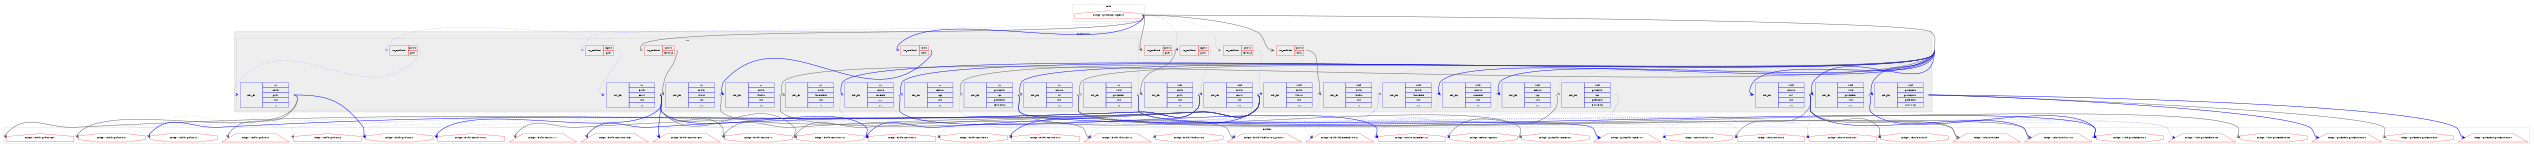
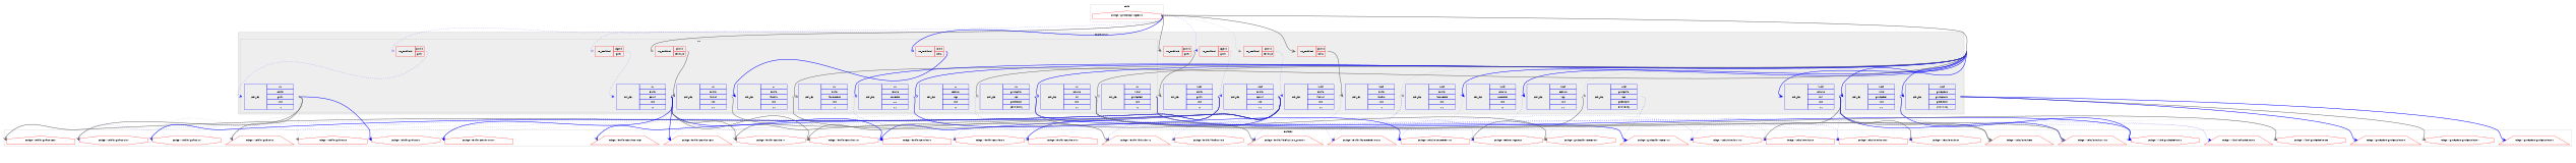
  digraph {
    compound=true
    concentrate=true
    fontname="Patrick Hand"
    fontsize=10
    newrank=true
    rankdir=TB
    ranksep=1.5
    node [color=red fontname="Patrick Hand" fontsize=10 shape=none]
    edge [arrowhead=vee color=blue fontname="Patrick Hand" headport=w style=bold tailport=e weight=100]
    n1 [label="portage://gnustep-apps/sogo-5.2.0" shape=house width=4]
    n2 [color=blue label=<<TABLE BORDER="0" CELLBORDER="1" CELLSPACING="0" CELLPADDING="4" WIDTH="220"><TR><TD ROWSPAN="6" CELLPADDING="30">pack_dep</TD></TR><TR><TD WIDTH="110">install</TD></TR><TR><TD>dev-libs</TD></TR><TR><TD>openssl</TD></TR><TR><TD>none</TD></TR><TR><TD>[,,]</TD></TR></TABLE>>]
    n3 [label=<<TABLE BORDER="0" CELLBORDER="1" CELLSPACING="0" CELLPADDING="4"><TR><TD ROWSPAN="3" CELLPADDING="10">use_conditional</TD></TR><TR><TD>negative</TD></TR><TR><TD>gnutls</TD></TR></TABLE>>]
    n4 [color=blue label=<<TABLE BORDER="0" CELLBORDER="1" CELLSPACING="0" CELLPADDING="4" WIDTH="220"><TR><TD ROWSPAN="6" CELLPADDING="30">pack_dep</TD></TR><TR><TD WIDTH="110">install</TD></TR><TR><TD>dev-libs</TD></TR><TR><TD>libwbxml</TD></TR><TR><TD>none</TD></TR><TR><TD>[,,]</TD></TR></TABLE>>]
    n5 [label=<<TABLE BORDER="0" CELLBORDER="1" CELLSPACING="0" CELLPADDING="4"><TR><TD ROWSPAN="3" CELLPADDING="10">use_conditional</TD></TR><TR><TD>positive</TD></TR><TR><TD>activesync</TD></TR></TABLE>>]
    n6 [color=blue label=<<TABLE BORDER="0" CELLBORDER="1" CELLSPACING="0" CELLPADDING="4" WIDTH="220"><TR><TD ROWSPAN="6" CELLPADDING="30">pack_dep</TD></TR><TR><TD WIDTH="110">install</TD></TR><TR><TD>net-libs</TD></TR><TR><TD>gnutls</TD></TR><TR><TD>none</TD></TR><TR><TD>[,,]</TD></TR></TABLE>>]
    n7 [label=<<TABLE BORDER="0" CELLBORDER="1" CELLSPACING="0" CELLPADDING="4"><TR><TD ROWSPAN="3" CELLPADDING="10">use_conditional</TD></TR><TR><TD>positive</TD></TR><TR><TD>gnutls</TD></TR></TABLE>>]
    n8 [color=blue label=<<TABLE BORDER="0" CELLBORDER="1" CELLSPACING="0" CELLPADDING="4" WIDTH="220"><TR><TD ROWSPAN="6" CELLPADDING="30">pack_dep</TD></TR><TR><TD WIDTH="110">install</TD></TR><TR><TD>dev-libs</TD></TR><TR><TD>libsodium</TD></TR><TR><TD>none</TD></TR><TR><TD>[,,]</TD></TR></TABLE>>]
    n9 [label=<<TABLE BORDER="0" CELLBORDER="1" CELLSPACING="0" CELLPADDING="4"><TR><TD ROWSPAN="3" CELLPADDING="10">use_conditional</TD></TR><TR><TD>positive</TD></TR><TR><TD>sodium</TD></TR></TABLE>>]
    n10 [color=blue label=<<TABLE BORDER="0" CELLBORDER="1" CELLSPACING="0" CELLPADDING="4" WIDTH="220"><TR><TD ROWSPAN="6" CELLPADDING="30">pack_dep</TD></TR><TR><TD WIDTH="110">install</TD></TR><TR><TD>acct-user</TD></TR><TR><TD>sogo</TD></TR><TR><TD>none</TD></TR><TR><TD>[,,]</TD></TR></TABLE>>]
    n11 [color=blue label=<<TABLE BORDER="0" CELLBORDER="1" CELLSPACING="0" CELLPADDING="4" WIDTH="220"><TR><TD ROWSPAN="6" CELLPADDING="30">pack_dep</TD></TR><TR><TD WIDTH="110">install</TD></TR><TR><TD>dev-libs</TD></TR><TR><TD>libmemcached</TD></TR><TR><TD>none</TD></TR><TR><TD>[,,]</TD></TR></TABLE>>]
    n12 [color=blue label=<<TABLE BORDER="0" CELLBORDER="1" CELLSPACING="0" CELLPADDING="4" WIDTH="220"><TR><TD ROWSPAN="6" CELLPADDING="30">pack_dep</TD></TR><TR><TD WIDTH="110">install</TD></TR><TR><TD>gnustep-base</TD></TR><TR><TD>gnustep-make</TD></TR><TR><TD>greaterequal</TD></TR><TR><TD>[2.6.3,,,2.6.3]</TD></TR></TABLE>>]
    n13 [color=blue label=<<TABLE BORDER="0" CELLBORDER="1" CELLSPACING="0" CELLPADDING="4" WIDTH="220"><TR><TD ROWSPAN="6" CELLPADDING="30">pack_dep</TD></TR><TR><TD WIDTH="110">install</TD></TR><TR><TD>gnustep-libs</TD></TR><TR><TD>sope</TD></TR><TR><TD>greaterequal</TD></TR><TR><TD>[5.2.0,,,5.2.0]</TD></TR></TABLE>>]
    n14 [color=blue label=<<TABLE BORDER="0" CELLBORDER="1" CELLSPACING="0" CELLPADDING="4" WIDTH="220"><TR><TD ROWSPAN="6" CELLPADDING="30">pack_dep</TD></TR><TR><TD WIDTH="110">install</TD></TR><TR><TD>net-misc</TD></TR><TR><TD>curl</TD></TR><TR><TD>none</TD></TR><TR><TD>[,,]</TD></TR></TABLE>>]
    n15 [color=blue label=<<TABLE BORDER="0" CELLBORDER="1" CELLSPACING="0" CELLPADDING="4" WIDTH="220"><TR><TD ROWSPAN="6" CELLPADDING="30">pack_dep</TD></TR><TR><TD WIDTH="110">install</TD></TR><TR><TD>net-misc</TD></TR><TR><TD>memcached</TD></TR><TR><TD>none</TD></TR><TR><TD>[,,]</TD></TR></TABLE>>]
    n16 [color=blue label=<<TABLE BORDER="0" CELLBORDER="1" CELLSPACING="0" CELLPADDING="4" WIDTH="220"><TR><TD ROWSPAN="6" CELLPADDING="30">pack_dep</TD></TR><TR><TD WIDTH="110">install</TD></TR><TR><TD>virtual</TD></TR><TR><TD>gnustep-back</TD></TR><TR><TD>none</TD></TR><TR><TD>[,,]</TD></TR></TABLE>>]
    n17 [color=blue label=<<TABLE BORDER="0" CELLBORDER="1" CELLSPACING="0" CELLPADDING="4" WIDTH="220"><TR><TD ROWSPAN="6" CELLPADDING="30">pack_dep</TD></TR><TR><TD WIDTH="110">run</TD></TR><TR><TD>dev-libs</TD></TR><TR><TD>openssl</TD></TR><TR><TD>none</TD></TR><TR><TD>[,,]</TD></TR></TABLE>>]
    n18 [label=<<TABLE BORDER="0" CELLBORDER="1" CELLSPACING="0" CELLPADDING="4"><TR><TD ROWSPAN="3" CELLPADDING="10">use_conditional</TD></TR><TR><TD>negative</TD></TR><TR><TD>gnutls</TD></TR></TABLE>>]
    n19 [color=blue label=<<TABLE BORDER="0" CELLBORDER="1" CELLSPACING="0" CELLPADDING="4" WIDTH="220"><TR><TD ROWSPAN="6" CELLPADDING="30">pack_dep</TD></TR><TR><TD WIDTH="110">run</TD></TR><TR><TD>dev-libs</TD></TR><TR><TD>libwbxml</TD></TR><TR><TD>none</TD></TR><TR><TD>[,,]</TD></TR></TABLE>>]
    n20 [label=<<TABLE BORDER="0" CELLBORDER="1" CELLSPACING="0" CELLPADDING="4"><TR><TD ROWSPAN="3" CELLPADDING="10">use_conditional</TD></TR><TR><TD>positive</TD></TR><TR><TD>activesync</TD></TR></TABLE>>]
    n21 [color=blue label=<<TABLE BORDER="0" CELLBORDER="1" CELLSPACING="0" CELLPADDING="4" WIDTH="220"><TR><TD ROWSPAN="6" CELLPADDING="30">pack_dep</TD></TR><TR><TD WIDTH="110">run</TD></TR><TR><TD>dev-libs</TD></TR><TR><TD>libsodium</TD></TR><TR><TD>none</TD></TR><TR><TD>[,,]</TD></TR></TABLE>>]
    n22 [label=<<TABLE BORDER="0" CELLBORDER="1" CELLSPACING="0" CELLPADDING="4"><TR><TD ROWSPAN="3" CELLPADDING="10">use_conditional</TD></TR><TR><TD>positive</TD></TR><TR><TD>sodium</TD></TR></TABLE>>]
    n23 [color=blue label=<<TABLE BORDER="0" CELLBORDER="1" CELLSPACING="0" CELLPADDING="4" WIDTH="220"><TR><TD ROWSPAN="6" CELLPADDING="30">pack_dep</TD></TR><TR><TD WIDTH="110">run</TD></TR><TR><TD>net-libs</TD></TR><TR><TD>gnutls</TD></TR><TR><TD>none</TD></TR><TR><TD>[,,]</TD></TR></TABLE>>]
    n24 [label=<<TABLE BORDER="0" CELLBORDER="1" CELLSPACING="0" CELLPADDING="4"><TR><TD ROWSPAN="3" CELLPADDING="10">use_conditional</TD></TR><TR><TD>positive</TD></TR><TR><TD>gnutls</TD></TR></TABLE>>]
    n25 [color=blue label=<<TABLE BORDER="0" CELLBORDER="1" CELLSPACING="0" CELLPADDING="4" WIDTH="220"><TR><TD ROWSPAN="6" CELLPADDING="30">pack_dep</TD></TR><TR><TD WIDTH="110">run</TD></TR><TR><TD>acct-user</TD></TR><TR><TD>sogo</TD></TR><TR><TD>none</TD></TR><TR><TD>[,,]</TD></TR></TABLE>>]
    n26 [color=blue label=<<TABLE BORDER="0" CELLBORDER="1" CELLSPACING="0" CELLPADDING="4" WIDTH="220"><TR><TD ROWSPAN="6" CELLPADDING="30">pack_dep</TD></TR><TR><TD WIDTH="110">run</TD></TR><TR><TD>dev-libs</TD></TR><TR><TD>libmemcached</TD></TR><TR><TD>none</TD></TR><TR><TD>[,,]</TD></TR></TABLE>>]
    n27 [color=blue label=<<TABLE BORDER="0" CELLBORDER="1" CELLSPACING="0" CELLPADDING="4" WIDTH="220"><TR><TD ROWSPAN="6" CELLPADDING="30">pack_dep</TD></TR><TR><TD WIDTH="110">run</TD></TR><TR><TD>gnustep-libs</TD></TR><TR><TD>sope</TD></TR><TR><TD>greaterequal</TD></TR><TR><TD>[5.2.0,,,5.2.0]</TD></TR></TABLE>>]
    n28 [color=blue label=<<TABLE BORDER="0" CELLBORDER="1" CELLSPACING="0" CELLPADDING="4" WIDTH="220"><TR><TD ROWSPAN="6" CELLPADDING="30">pack_dep</TD></TR><TR><TD WIDTH="110">run</TD></TR><TR><TD>net-misc</TD></TR><TR><TD>curl</TD></TR><TR><TD>none</TD></TR><TR><TD>[,,]</TD></TR></TABLE>>]
    n29 [color=blue label=<<TABLE BORDER="0" CELLBORDER="1" CELLSPACING="0" CELLPADDING="4" WIDTH="220"><TR><TD ROWSPAN="6" CELLPADDING="30">pack_dep</TD></TR><TR><TD WIDTH="110">run</TD></TR><TR><TD>net-misc</TD></TR><TR><TD>memcached</TD></TR><TR><TD>none</TD></TR><TR><TD>[,,]</TD></TR></TABLE>>]
    n30 [color=blue label=<<TABLE BORDER="0" CELLBORDER="1" CELLSPACING="0" CELLPADDING="4" WIDTH="220"><TR><TD ROWSPAN="6" CELLPADDING="30">pack_dep</TD></TR><TR><TD WIDTH="110">run</TD></TR><TR><TD>virtual</TD></TR><TR><TD>gnustep-back</TD></TR><TR><TD>none</TD></TR><TR><TD>[,,]</TD></TR></TABLE>>]
    n31 [label="portage://dev-libs/libwbxml-0.11.8" shape=trapezium width=4]
    n32 [label="portage://dev-libs/openssl-3.9.1-r1" shape=house width=4]
    n33 [label="portage://dev-libs/openssl-3.3.0" shape=octagon width=4]
    n34 [label="portage://dev-libs/openssl-3.2.2" shape=house width=4]
    n35 [label="portage://dev-libs/openssl-3.2.1-r2" shape=octagon width=4]
    n36 [label="portage://dev-libs/openssl-3.1.6" shape=octagon width=4]
    n37 [label="portage://dev-libs/openssl-3.1.5-r2" shape=trapezium width=4]
    n38 [label="portage://dev-libs/openssl-3.0.13-r5" shape=trapezium width=4]
-   n39 [label="portage://dev-libs/openssl-1.1.1w" shape=trapezium width=4]
    n40 [label="portage://dev-libs/openssl-1.0.2u-r1" shape=house width=4]
    n41 [label="portage://net-libs/gnutls-3.8.6-r1" shape=octagon width=4]
    n42 [label="portage://net-libs/gnutls-3.8.5-r1" shape=house width=4]
    n43 [label="portage://net-libs/gnutls-3.8.3" shape=octagon width=4]
    n44 [label="portage://net-libs/gnutls-3.8.0" shape=house width=4]
    n45 [label="portage://net-libs/gnutls-3.7.9" shape=trapezium width=4]
    n46 [label="portage://net-libs/gnutls-3.7.8" shape=octagon width=4]
    n47 [label="portage://dev-libs/libsodium-1.0.20" shape=octagon width=4]
    n48 [label="portage://dev-libs/libsodium-1.0.19_p20240117" shape=trapezium width=4]
    n49 [label="portage://acct-user/sogo-0-r3" shape=octagon width=4]
    n50 [label="portage://dev-libs/libmemcached-1.0.18-r2" shape=trapezium width=4]
    n51 [label="portage://gnustep-base/gnustep-make-2.9.2" shape=trapezium width=4]
    n52 [label="portage://gnustep-base/gnustep-make-2.9.1" shape=octagon width=4]
    n53 [label="portage://gnustep-base/gnustep-make-2.9.0" shape=trapezium width=4]
    n54 [label="portage://gnustep-libs/sope-5.2.0-r1" shape=octagon width=4]
    n55 [label="portage://gnustep-libs/sope-5.1.1-r1" shape=trapezium width=4]
    n56 [label="portage://net-misc/curl-9999" shape=trapezium width=4]
    n57 [label="portage://net-misc/curl-8.9.0" shape=octagon width=4]
    n58 [label="portage://net-misc/curl-8.8.0-r1" shape=house width=4]
    n59 [label="portage://net-misc/curl-8.8.0" shape=house width=4]
    n60 [label="portage://net-misc/curl-8.7.1-r4" shape=octagon width=4]
    n61 [label="portage://net-misc/curl-8.7.1-r3" shape=trapezium width=4]
    n62 [label="portage://net-misc/memcached-1.6.27" shape=house width=4]
    n63 [label="portage://virtual/gnustep-back-0.31.0" shape=octagon width=4]
    n64 [label="portage://virtual/gnustep-back-0.30.0" shape=octagon width=4]
-   n65 [label="portage://virtual/gnustep-back-0.29.0" shape=trapezium width=4]
+   n65 [label="portage://virtual/sodium-back-0.29.0" shape=trapezium width=4]
    subgraph cluster_1 {
      color=gray
      label=<<i>ebuild</i>>
      n1
    }
    subgraph cluster_2 {
      color=gray
      label=<<i>dependencies</i>>
      subgraph cluster_3 {
        color=gray
        fillcolor="#eeeeee"
        label=<<i>compile</i>>
        style=filled
        subgraph sub_4 {
          color=gray
          fillcolor="#eeeeee"
          label=<<i>compile</i>>
          style=filled
          n3
          subgraph sub_5 {
            color=gray
            fillcolor="#eeeeee"
            label=<<i>compile</i>>
            style=filled
            n2
          }
        }
        subgraph sub_6 {
          color=gray
          fillcolor="#eeeeee"
          label=<<i>compile</i>>
          style=filled
          n5
          subgraph sub_7 {
            color=gray
            fillcolor="#eeeeee"
            label=<<i>compile</i>>
            style=filled
            n4
          }
        }
        subgraph sub_8 {
          color=gray
          fillcolor="#eeeeee"
          label=<<i>compile</i>>
          style=filled
          n7
          subgraph sub_9 {
            color=gray
            fillcolor="#eeeeee"
            label=<<i>compile</i>>
            style=filled
            n6
          }
        }
        subgraph sub_10 {
          color=gray
          fillcolor="#eeeeee"
          label=<<i>compile</i>>
          style=filled
          n9
          subgraph sub_11 {
            color=gray
            fillcolor="#eeeeee"
            label=<<i>compile</i>>
            style=filled
            n8
          }
        }
        subgraph sub_12 {
          color=gray
          fillcolor="#eeeeee"
          label=<<i>compile</i>>
          style=filled
          n10
        }
        subgraph sub_13 {
          color=gray
          fillcolor="#eeeeee"
          label=<<i>compile</i>>
          style=filled
          n11
        }
        subgraph sub_14 {
          color=gray
          fillcolor="#eeeeee"
          label=<<i>compile</i>>
          style=filled
          n12
        }
        subgraph sub_15 {
          color=gray
          fillcolor="#eeeeee"
          label=<<i>compile</i>>
          style=filled
          n13
        }
        subgraph sub_16 {
          color=gray
          fillcolor="#eeeeee"
          label=<<i>compile</i>>
          style=filled
          n14
        }
        subgraph sub_17 {
          color=gray
          fillcolor="#eeeeee"
          label=<<i>compile</i>>
          style=filled
          n15
        }
        subgraph sub_18 {
          color=gray
          fillcolor="#eeeeee"
          label=<<i>compile</i>>
          style=filled
          n16
        }
      }
      subgraph cluster_19 {
        color=gray
        fillcolor="#eeeeee"
        label=<<i>compile and run</i>>
        style=filled
      }
      subgraph cluster_20 {
        color=gray
        fillcolor="#eeeeee"
        label=<<i>run</i>>
        style=filled
        subgraph sub_21 {
          color=gray
          fillcolor="#eeeeee"
          label=<<i>run</i>>
          style=filled
          n18
          subgraph sub_22 {
            color=gray
            fillcolor="#eeeeee"
            label=<<i>run</i>>
            style=filled
            n17
          }
        }
        subgraph sub_23 {
          color=gray
          fillcolor="#eeeeee"
          label=<<i>run</i>>
          style=filled
          n20
          subgraph sub_24 {
            color=gray
            fillcolor="#eeeeee"
            label=<<i>run</i>>
            style=filled
            n19
          }
        }
        subgraph sub_25 {
          color=gray
          fillcolor="#eeeeee"
          label=<<i>run</i>>
          style=filled
          n22
          subgraph sub_26 {
            color=gray
            fillcolor="#eeeeee"
            label=<<i>run</i>>
            style=filled
            n21
          }
        }
        subgraph sub_27 {
          color=gray
          fillcolor="#eeeeee"
          label=<<i>run</i>>
          style=filled
          n24
          subgraph sub_28 {
            color=gray
            fillcolor="#eeeeee"
            label=<<i>run</i>>
            style=filled
            n23
          }
        }
        subgraph sub_29 {
          color=gray
          fillcolor="#eeeeee"
          label=<<i>run</i>>
          style=filled
          n25
        }
        subgraph sub_30 {
          color=gray
          fillcolor="#eeeeee"
          label=<<i>run</i>>
          style=filled
          n26
        }
        subgraph sub_31 {
          color=gray
          fillcolor="#eeeeee"
          label=<<i>run</i>>
          style=filled
          n27
        }
        subgraph sub_32 {
          color=gray
          fillcolor="#eeeeee"
          label=<<i>run</i>>
          style=filled
          n28
        }
        subgraph sub_33 {
          color=gray
          fillcolor="#eeeeee"
          label=<<i>run</i>>
          style=filled
          n29
        }
        subgraph sub_34 {
          color=gray
          fillcolor="#eeeeee"
          label=<<i>run</i>>
          style=filled
          n30
        }
      }
    }
    subgraph cluster_35 {
      color=gray
      label=<<i>candidates</i>>
      rank=same
      subgraph sub_36 {
        color=black
        label=<<i>candidates</i>>
        nodesep=1
        rank=same
        n41
        n42
        n43
        n44
        n45
        n46
      }
      subgraph sub_37 {
        color=black
        label=<<i>candidates</i>>
        nodesep=1
        rank=same
        n31
      }
      subgraph sub_38 {
        color=black
        label=<<i>candidates</i>>
        nodesep=1
        rank=same
        n32
        n33
        n34
        n35
        n36
        n37
        n38
-       n39
        n40
      }
      subgraph sub_39 {
        color=black
        label=<<i>candidates</i>>
        nodesep=1
        rank=same
        n47
        n48
      }
      subgraph sub_40 {
        color=black
        label=<<i>candidates</i>>
        nodesep=1
        rank=same
        n49
      }
      subgraph sub_41 {
        color=black
        label=<<i>candidates</i>>
        nodesep=1
        rank=same
        n50
      }
      subgraph sub_42 {
        color=black
        label=<<i>candidates</i>>
        nodesep=1
        rank=same
        n51
        n52
        n53
      }
      subgraph sub_43 {
        color=black
        label=<<i>candidates</i>>
        nodesep=1
        rank=same
        n54
        n55
      }
      subgraph sub_44 {
        color=black
        label=<<i>candidates</i>>
        nodesep=1
        rank=same
        n56
        n57
        n58
        n59
        n60
        n61
      }
      subgraph sub_45 {
        color=black
        label=<<i>candidates</i>>
        nodesep=1
        rank=same
        n62
      }
      subgraph sub_46 {
        color=black
        label=<<i>candidates</i>>
        nodesep=1
        rank=same
        n63
        n64
        n65
      }
      subgraph sub_47 {
        color=black
        label=<<i>candidates</i>>
        nodesep=1
        rank=same
        n32
        n33
        n34
        n35
        n36
        n37
        n38
-       n39
        n40
      }
      subgraph sub_48 {
        color=black
        label=<<i>candidates</i>>
        nodesep=1
        rank=same
        n31
      }
      subgraph sub_49 {
        color=black
        label=<<i>candidates</i>>
        nodesep=1
        rank=same
        n41
        n42
        n43
        n44
        n45
        n46
      }
      subgraph sub_50 {
        color=black
        label=<<i>candidates</i>>
        nodesep=1
        rank=same
        n47
        n48
      }
      subgraph sub_51 {
        color=black
        label=<<i>candidates</i>>
        nodesep=1
        rank=same
        n49
      }
      subgraph sub_52 {
        color=black
        label=<<i>candidates</i>>
        nodesep=1
        rank=same
        n50
      }
      subgraph sub_53 {
        color=black
        label=<<i>candidates</i>>
        nodesep=1
        rank=same
        n54
        n55
      }
      subgraph sub_54 {
        color=black
        label=<<i>candidates</i>>
        nodesep=1
        rank=same
        n62
      }
      subgraph sub_55 {
        color=black
        label=<<i>candidates</i>>
        nodesep=1
        rank=same
        n56
        n57
        n58
        n59
        n60
        n61
      }
      subgraph sub_56 {
        color=black
        label=<<i>candidates</i>>
        nodesep=1
        rank=same
        n63
        n64
        n65
      }
    }
    n1 -> n3 [style=dotted weight=20]
    n1 -> n5 [color=gray40 style=dotted weight=20]
    n1 -> n7 [color=gray40 weight=20]
    n1 -> n9 [color=gray40 weight=20]
    n1 -> n10 [weight=20]
    n1 -> n11 [color=gray40 style=dotted weight=20]
    n1 -> n12 [weight=20]
    n1 -> n13 [color=gray40 style=dotted weight=20]
    n1 -> n14 [weight=20]
    n1 -> n15 [weight=20]
    n1 -> n16 [weight=20]
    n1 -> n18 [arrowhead=odot style=dotted weight=20]
    n1 -> n20 [arrowhead=odot color=gray40 weight=20]
    n1 -> n22 [arrowhead=odot weight=20]
    n1 -> n24 [arrowhead=odot style=dotted weight=20]
    n1 -> n25 [arrowhead=odot weight=20]
    n1 -> n26 [arrowhead=odot color=gray40 weight=20]
    n1 -> n27 [arrowhead=odot color=gray40 weight=20]
    n1 -> n28 [arrowhead=odot weight=20]
    n1 -> n29 [arrowhead=odot weight=20]
    n1 -> n30 [arrowhead=odot color=gray40 weight=20]
    n2 -> n32
    n2 -> n33 [style=dotted]
    n2 -> n34
    n2 -> n35 [color=gray40]
    n2 -> n36 [color=gray40]
    n2 -> n37 [style=dotted]
    n2 -> n38
-   n2 -> n39 [color=gray40]
    n2 -> n40 [color=gray40 style=dotted]
    n3 -> n2 [style=dotted weight=20]
    n4 -> n31 [style=dotted]
    n5 -> n4 [style=dotted weight=20]
    n6 -> n41 [style=dotted]
    n6 -> n42 [color=gray40]
    n6 -> n43 [color=gray40 style=dotted]
    n6 -> n44 [color=gray40 style=dotted]
    n6 -> n45 [style=dotted]
    n6 -> n46
    n7 -> n6 [color=gray40 weight=20]
    n8 -> n47 [style=dotted]
    n8 -> n48 [style=dotted]
    n9 -> n8 [color=gray40 weight=20]
    n10 -> n49 [color=gray40]
    n11 -> n50 [color=gray40 style=dotted]
    n12 -> n51
    n12 -> n52 [color=gray40]
    n12 -> n53
    n13 -> n54 [color=gray40 style=dotted]
    n13 -> n55 [style=dotted]
    n14 -> n56 [color=gray40]
    n14 -> n57 [color=gray40]
    n14 -> n58 [style=dotted]
    n14 -> n59 [color=gray40]
    n14 -> n60 [style=dotted]
    n14 -> n61
    n15 -> n62 [style=dotted]
    n16 -> n63
    n16 -> n64 [color=gray40 style=dotted]
    n16 -> n65 [style=dotted]
    n17 -> n32 [color=gray40 style=dotted]
    n17 -> n33 [color=gray40 style=dotted]
    n17 -> n34
    n17 -> n35 [color=gray40]
    n17 -> n36 [color=gray40]
    n17 -> n37
    n17 -> n38 [color=gray40 style=dotted]
-   n17 -> n39 [color=gray40 style=dotted]
    n17 -> n40
    n18 -> n17 [style=dotted weight=20]
    n19 -> n31 [color=gray40]
    n20 -> n19 [color=gray40 weight=20]
    n21 -> n47 [color=gray40 style=dotted]
    n21 -> n48 [color=gray40]
    n22 -> n21 [weight=20]
    n23 -> n41 [color=gray40]
    n23 -> n42 [color=gray40 style=dotted]
    n23 -> n43
    n23 -> n44 [color=gray40 style=dotted]
    n23 -> n45 [color=gray40]
    n23 -> n46 [color=gray40 style=dotted]
    n24 -> n23 [style=dotted weight=20]
    n25 -> n49 [style=dotted]
    n26 -> n50 [style=dotted]
    n27 -> n54 [color=gray40]
    n27 -> n55
    n28 -> n56 [color=gray40]
    n28 -> n57 [style=dotted]
    n28 -> n58 [style=dotted]
    n28 -> n59 [style=dotted]
    n28 -> n60 [style=dotted]
    n28 -> n61 [color=gray40]
    n29 -> n62
    n30 -> n63
    n30 -> n64 [color=gray40]
    n30 -> n65 [style=dotted]
  }
